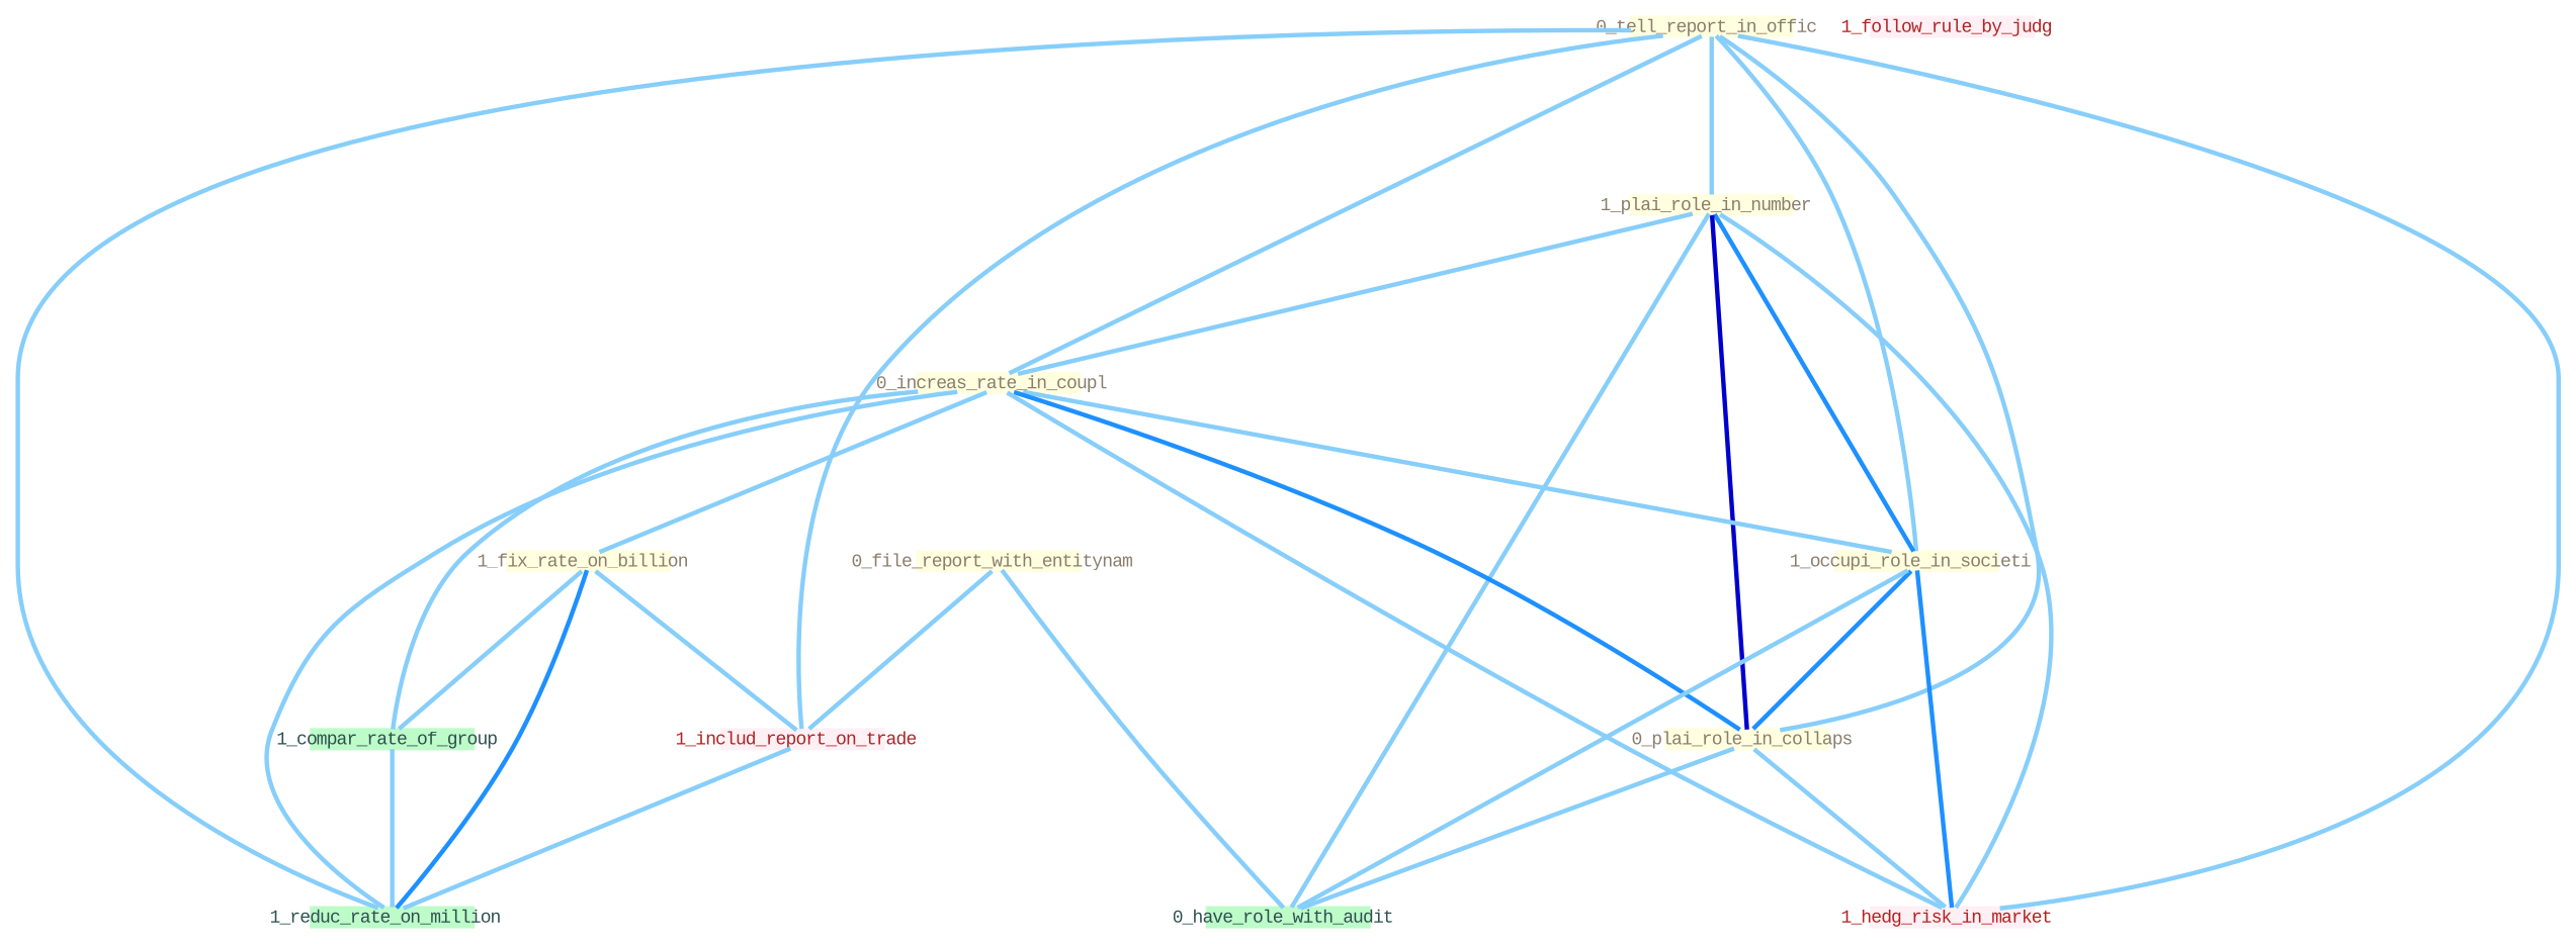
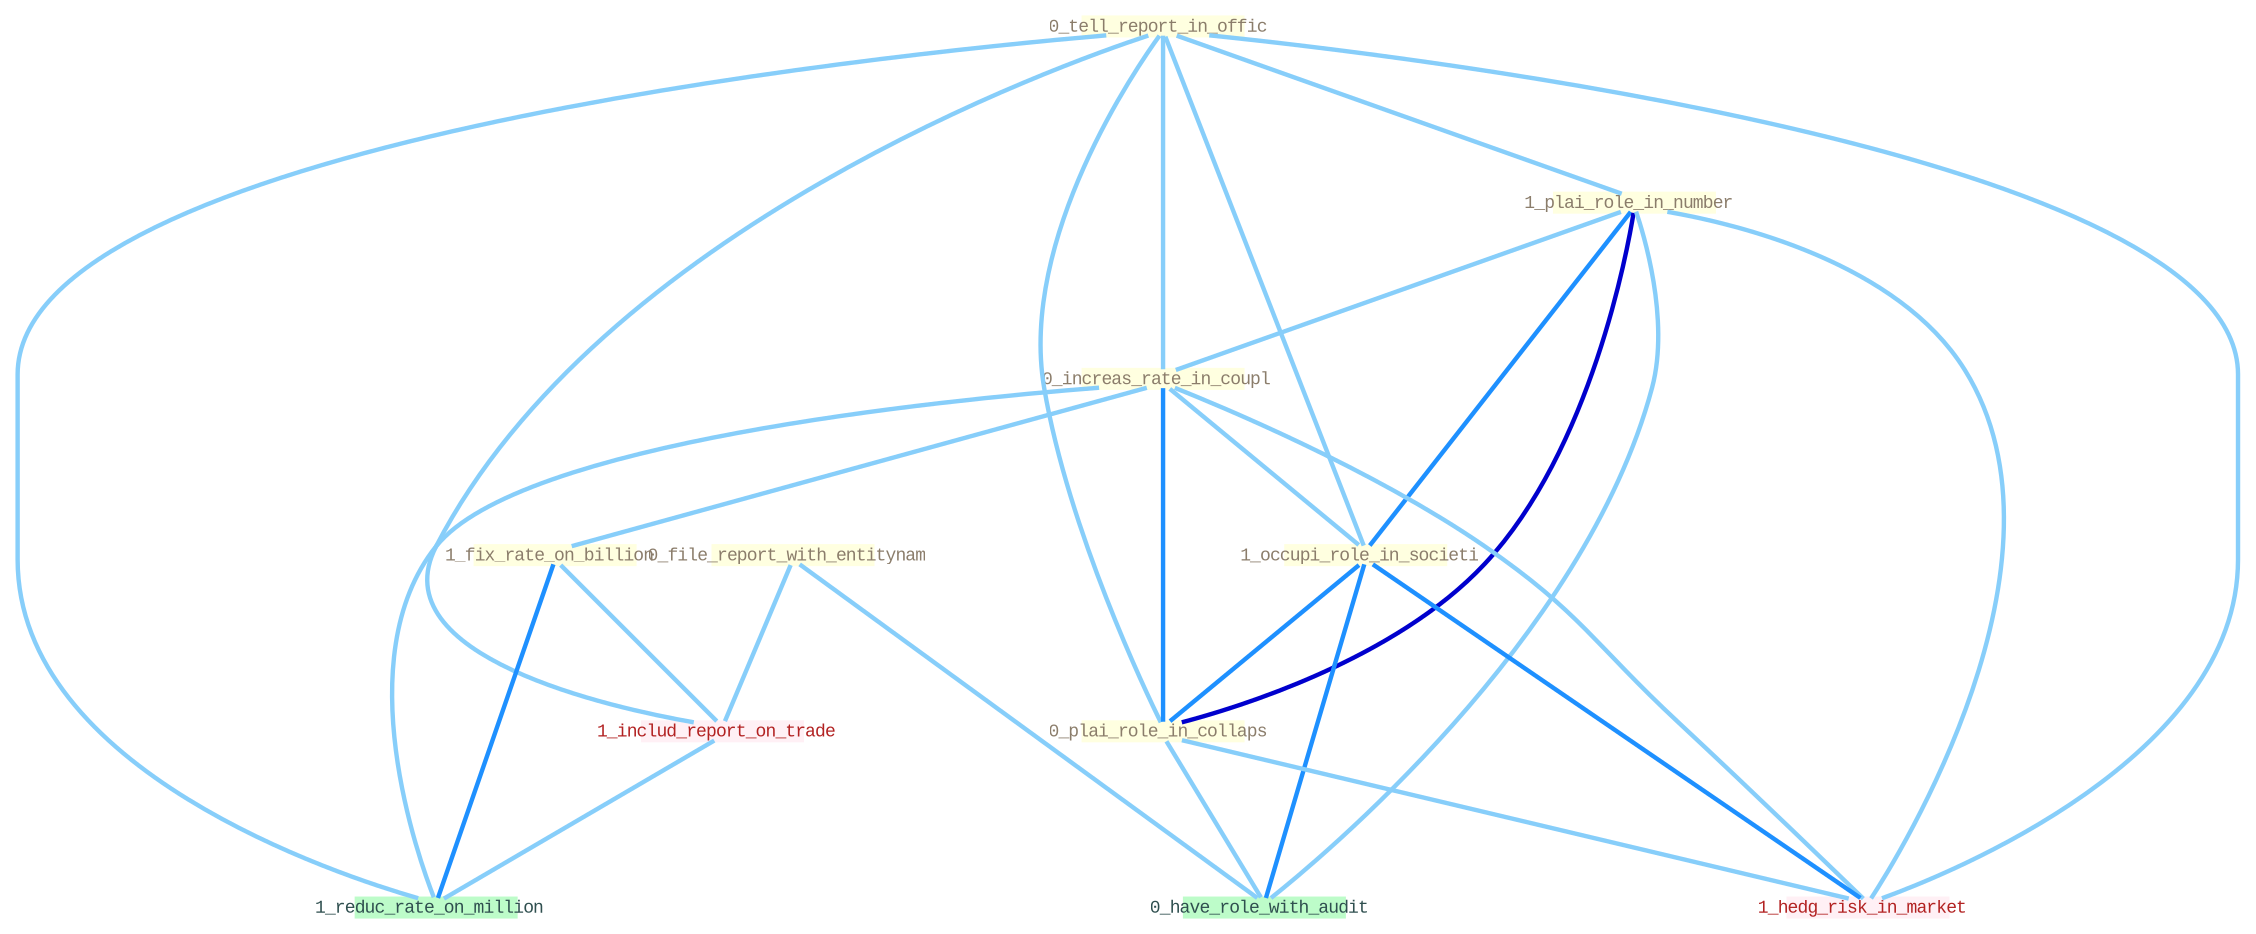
  graph {
    fontname="Liberation Mono"
    node [color="#ffffe0" fixedsize=true fontcolor="#8b7d6b" fontname="Liberation Mono" fontsize=4 shape=polygon style=filled]
    edge [color="#87cefa" fontname="Liberation Mono" w=1]
    "0_tell_report_in_offic " [height=.06 width=.5]
    "1_plai_role_in_number " [height=.06 width=.5]
    "0_increas_rate_in_coupl " [height=.06 width=.5]
    "0_file_report_with_entitynam " [height=.06 width=.5]
    "1_fix_rate_on_billion " [height=.06 width=.5]
    "1_occupi_role_in_societi " [height=.06 width=.5]
    "0_plai_role_in_collaps " [height=.06 width=.5]
    "1_includ_report_on_trade " [color="#fff0f5" fontcolor="#b22222" height=.06 width=.5]
-   "1_follow_rule_by_judg " [color="#fff0f5" fontcolor="#b22222" height=.06 width=.5]
    "1_hedg_risk_in_market " [color="#fff0f5" fontcolor="#b22222" height=.06 width=.5]
    "1_reduc_rate_on_million " [color="#BDFCC9" fontcolor="#2f4f4f" height=.06 width=.5]
    "0_have_role_with_audit " [color="#BDFCC9" fontcolor="#2f4f4f" height=.06 width=.5]
-   "1_compar_rate_of_group " [color="#BDFCC9" fontcolor="#2f4f4f" height=.06 width=.5]
    subgraph sub_1 {
      "0_tell_report_in_offic "
      "1_plai_role_in_number "
      "0_increas_rate_in_coupl "
      "0_file_report_with_entitynam "
      "1_fix_rate_on_billion "
      "1_occupi_role_in_societi "
      "0_plai_role_in_collaps "
    }
    subgraph sub_2 {
      "1_includ_report_on_trade "
-     "1_follow_rule_by_judg "
      "1_hedg_risk_in_market "
    }
    "0_tell_report_in_offic " -- "1_plai_role_in_number "
    "0_tell_report_in_offic " -- "0_increas_rate_in_coupl "
    "0_tell_report_in_offic " -- "1_occupi_role_in_societi "
    "0_tell_report_in_offic " -- "0_plai_role_in_collaps "
    "0_tell_report_in_offic " -- "1_includ_report_on_trade "
    "0_tell_report_in_offic " -- "1_hedg_risk_in_market "
    "0_tell_report_in_offic " -- "1_reduc_rate_on_million "
    "1_plai_role_in_number " -- "0_increas_rate_in_coupl "
    "1_plai_role_in_number " -- "1_occupi_role_in_societi " [color="#1e90ff" w=2]
    "1_plai_role_in_number " -- "0_plai_role_in_collaps " [color="#0000cd" w=3]
    "1_plai_role_in_number " -- "1_hedg_risk_in_market "
    "1_plai_role_in_number " -- "0_have_role_with_audit "
    "0_increas_rate_in_coupl " -- "1_fix_rate_on_billion "
    "0_increas_rate_in_coupl " -- "1_occupi_role_in_societi "
    "0_increas_rate_in_coupl " -- "0_plai_role_in_collaps " [color="#1e90ff"]
    "0_increas_rate_in_coupl " -- "1_hedg_risk_in_market "
    "0_increas_rate_in_coupl " -- "1_reduc_rate_on_million "
-   "0_increas_rate_in_coupl " -- "1_compar_rate_of_group "
    "0_file_report_with_entitynam " -- "1_includ_report_on_trade "
    "0_file_report_with_entitynam " -- "0_have_role_with_audit "
    "1_fix_rate_on_billion " -- "1_includ_report_on_trade "
    "1_fix_rate_on_billion " -- "1_reduc_rate_on_million " [color="#1e90ff" w=2]
-   "1_fix_rate_on_billion " -- "1_compar_rate_of_group "
    "1_occupi_role_in_societi " -- "0_plai_role_in_collaps " [color="#1e90ff" w=2]
    "1_occupi_role_in_societi " -- "1_hedg_risk_in_market " [color="#1e90ff"]
-   "1_occupi_role_in_societi " -- "0_have_role_with_audit "
+   "1_occupi_role_in_societi " -- "0_have_role_with_audit " [color="#1e90ff"]
    "0_plai_role_in_collaps " -- "1_hedg_risk_in_market "
    "0_plai_role_in_collaps " -- "0_have_role_with_audit "
    "1_includ_report_on_trade " -- "1_reduc_rate_on_million "
-   "1_compar_rate_of_group " -- "1_reduc_rate_on_million "
  }
